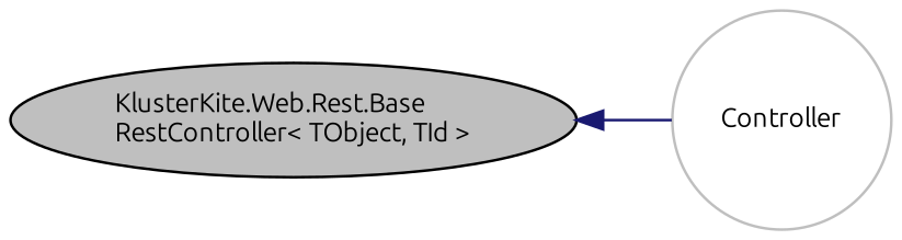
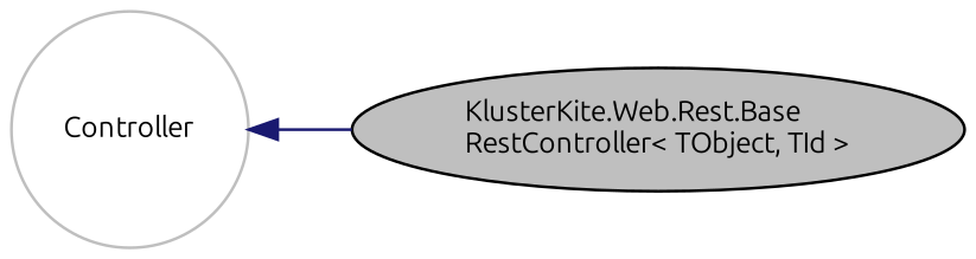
  digraph {
    rankdir=LR
    fontname=Ubuntu
    node [fontname=Ubuntu fontsize=10 style=filled]
    n1 [color=black fillcolor=grey75 fontcolor=black height=0.2 label="KlusterKite.Web.Rest.Base\lRestController\< TObject, TId \>" shape=ellipse width=0.4]
    n2 [color=grey75 fillcolor=white height=0.2 label=Controller shape=circle width=0.4]
-   n1 -> n2 [color=midnightblue dir=back fontname=Ubuntu fontsize=10 labelfontname=Helvetica labelfontsize=10 style=solid]
+   n2 -> n1 [color=midnightblue dir=back fontname=Ubuntu fontsize=10 labelfontname=Helvetica labelfontsize=10 style=solid]
  }
